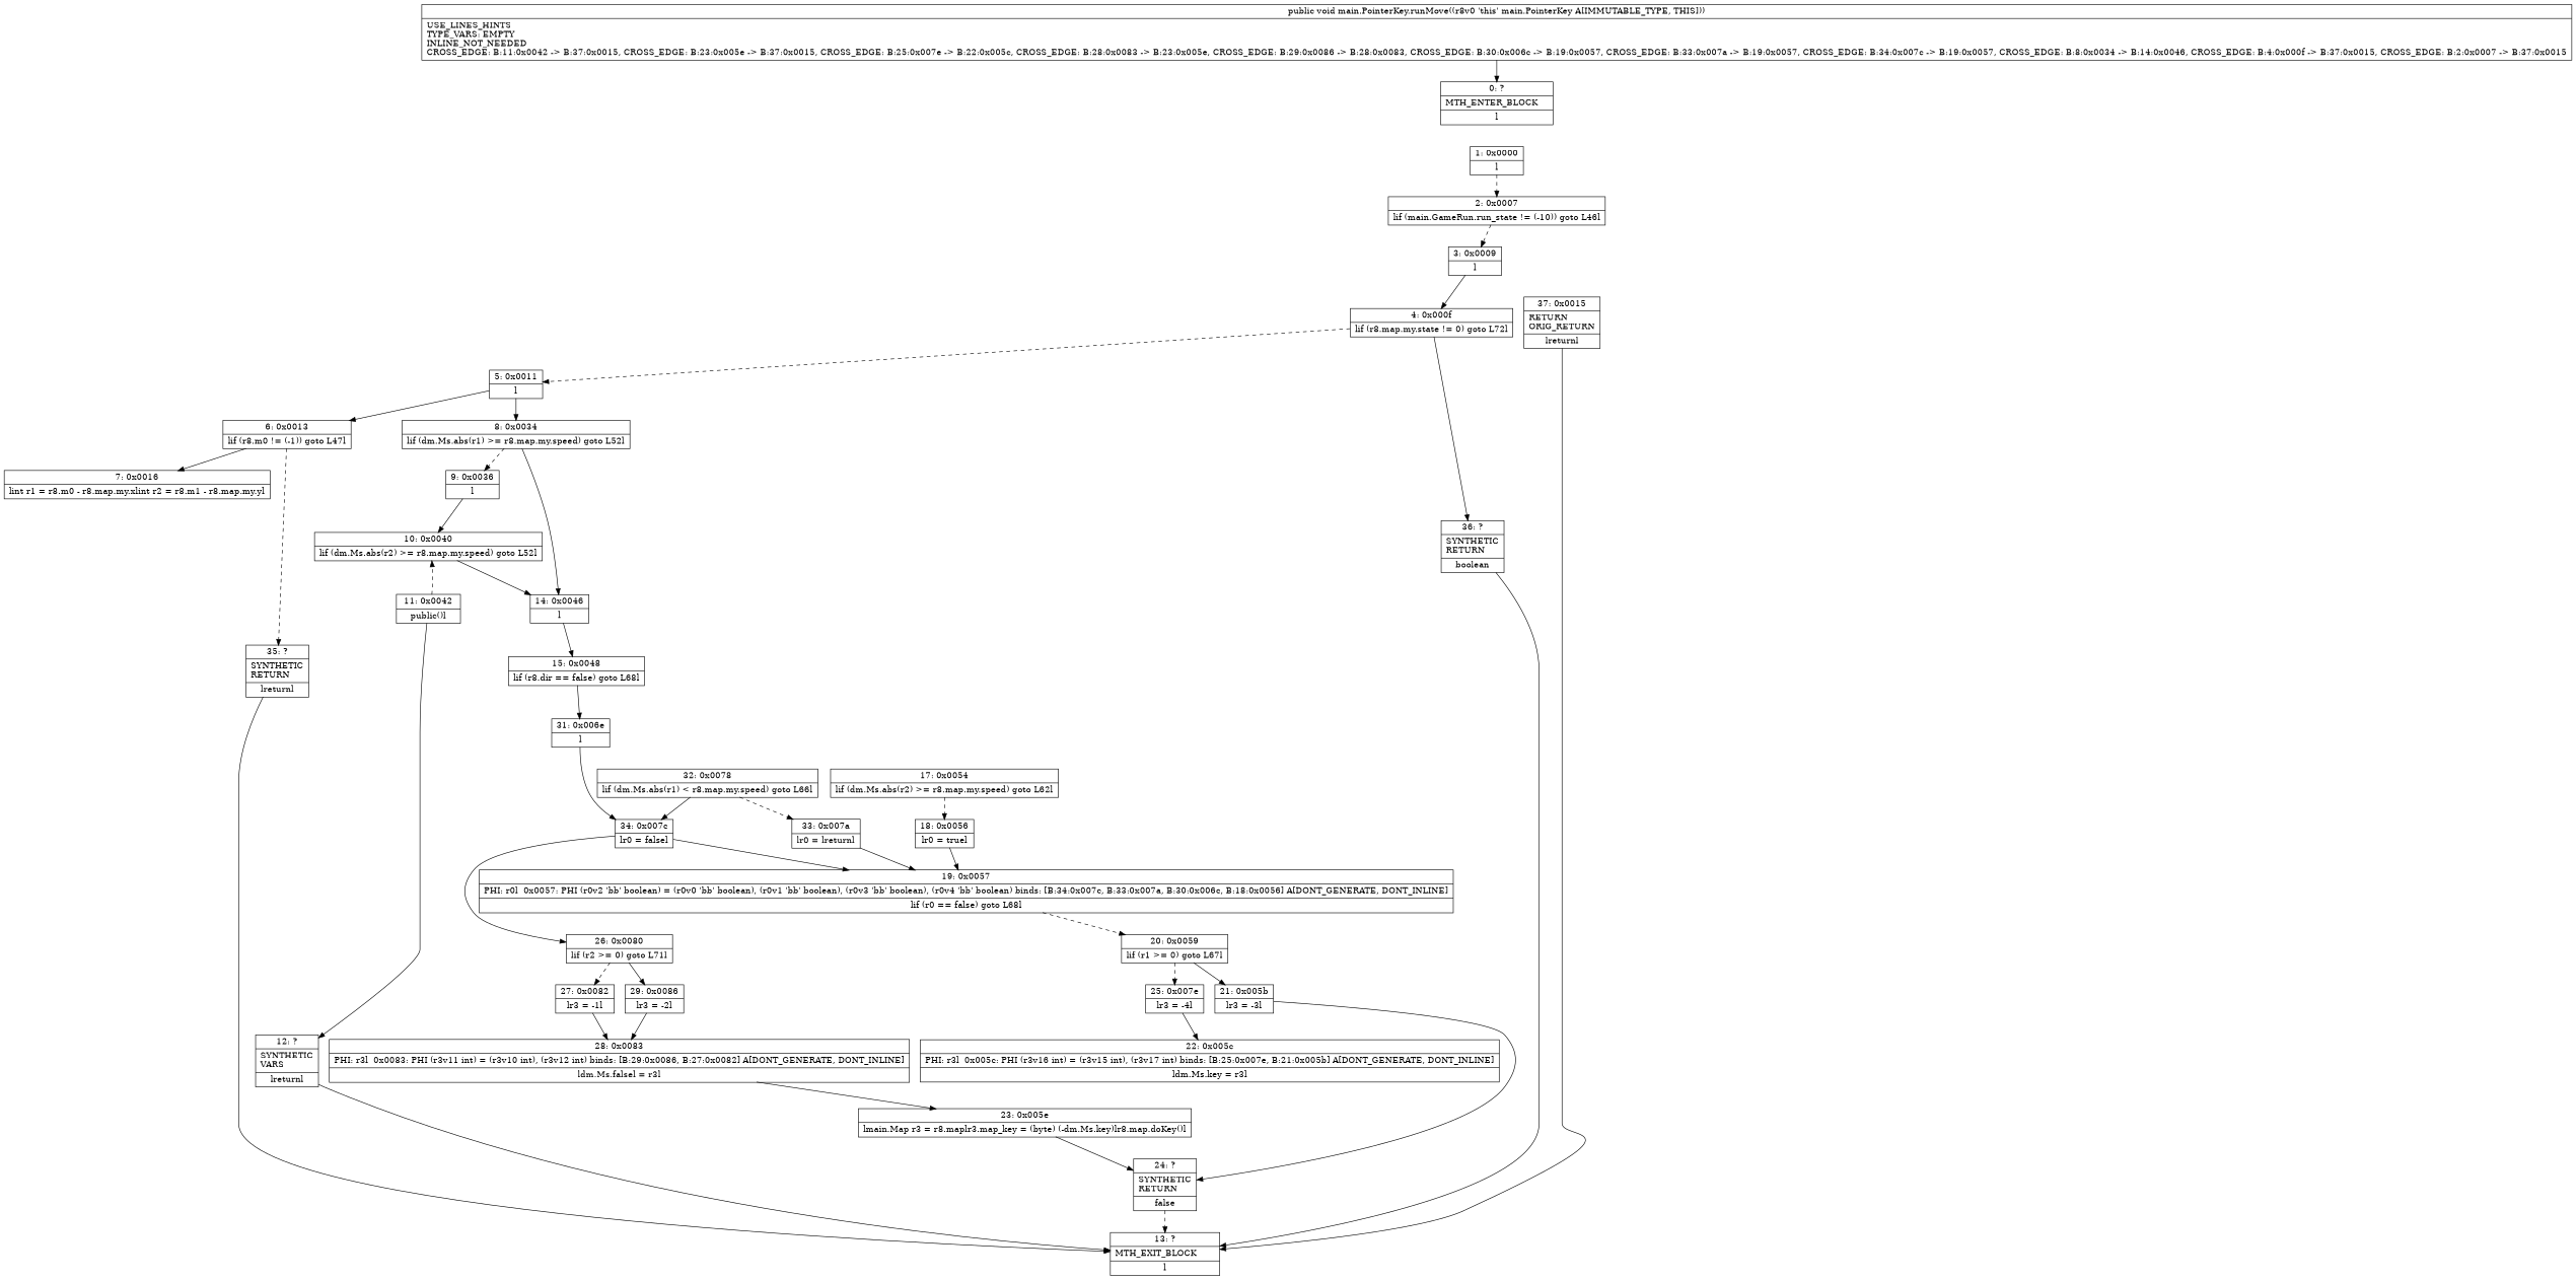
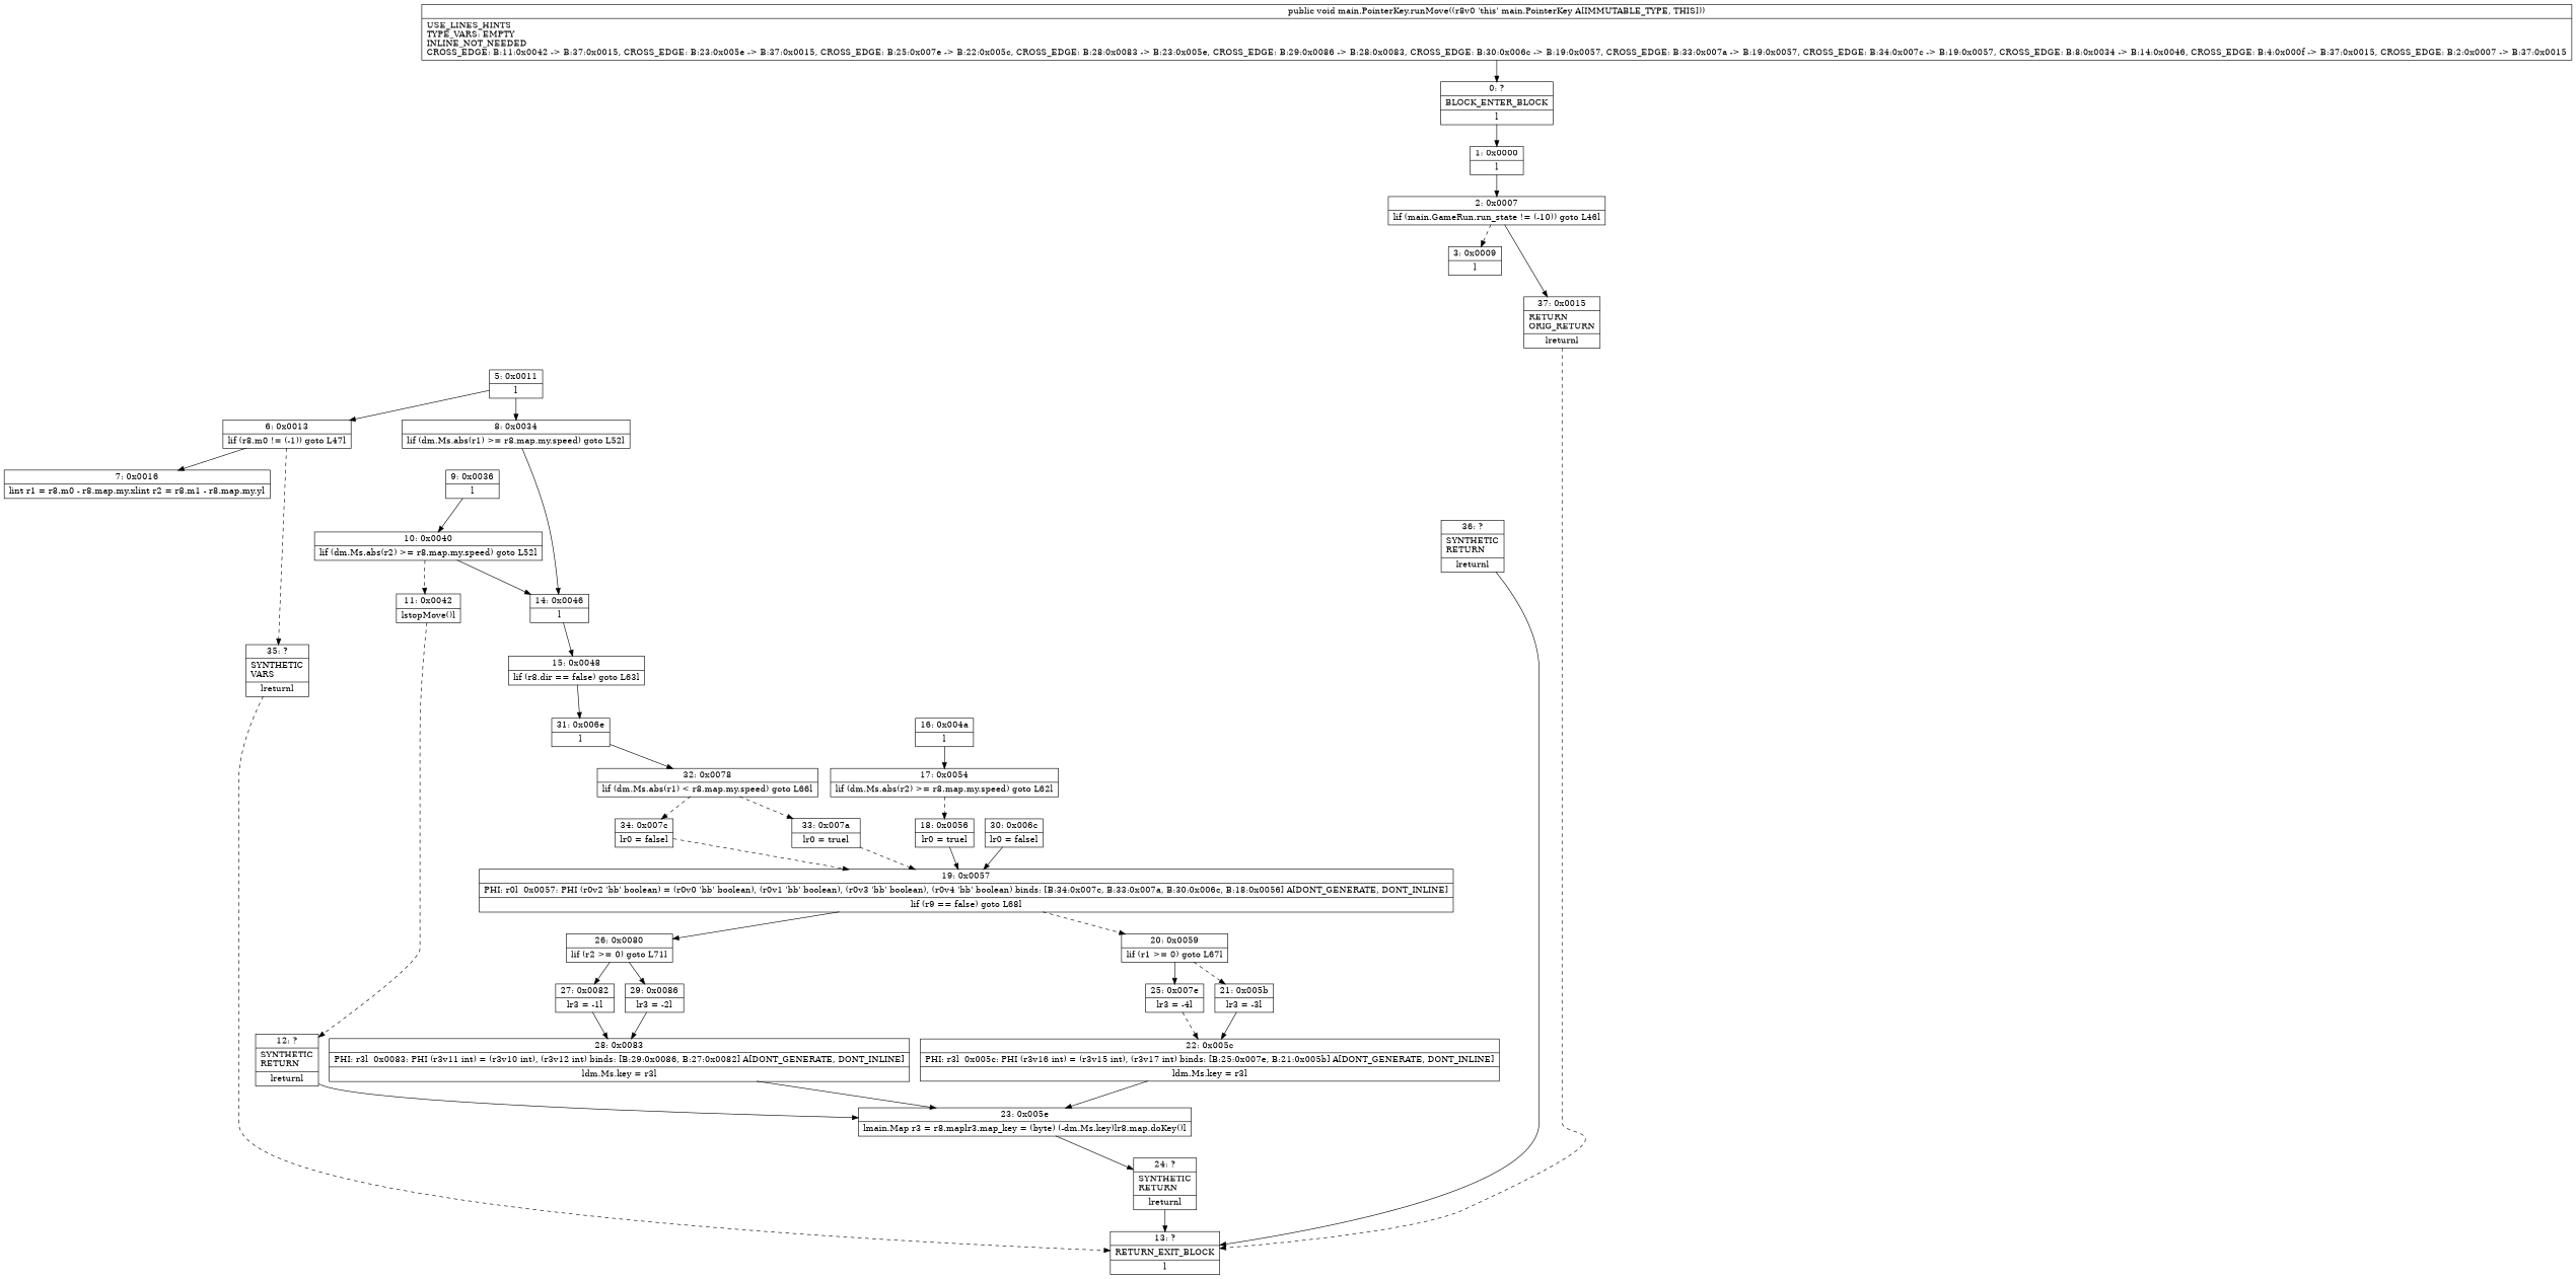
  digraph {
    node [shape=record]
-   n1 [label="{0\:\ ?|MTH_ENTER_BLOCK\l|l}"]
+   n1 [label="{0\:\ ?|BLOCK_ENTER_BLOCK\l|l}"]
    n2 [label="{1\:\ 0x0000|l}"]
    n3 [label="{2\:\ 0x0007|lif (main.GameRun.run_state != (\-10)) goto L46l}"]
    n4 [label="{3\:\ 0x0009|l}"]
    n5 [label="{37\:\ 0x0015|RETURN\lORIG_RETURN\l|lreturnl}"]
-   n6 [label="{4\:\ 0x000f|lif (r8.map.my.state != 0) goto L72l}"]
-   n7 [label="{13\:\ ?|MTH_EXIT_BLOCK\l|l}"]
+   n7 [label="{13\:\ ?|RETURN_EXIT_BLOCK\l|l}"]
    n8 [label="{5\:\ 0x0011|l}"]
-   n9 [label="{36\:\ ?|SYNTHETIC\lRETURN\l|boolean}"]
+   n9 [label="{36\:\ ?|SYNTHETIC\lRETURN\l|lreturnl}"]
    n10 [label="{6\:\ 0x0013|lif (r8.m0 != (\-1)) goto L47l}"]
    n11 [label="{8\:\ 0x0034|lif (dm.Ms.abs(r1) \>= r8.map.my.speed) goto L52l}"]
    n12 [label="{7\:\ 0x0016|lint r1 = r8.m0 \- r8.map.my.xlint r2 = r8.m1 \- r8.map.my.yl}"]
-   n13 [label="{35\:\ ?|SYNTHETIC\lRETURN\l|lreturnl}"]
+   n13 [label="{35\:\ ?|SYNTHETIC\lVARS\l|lreturnl}"]
    n14 [label="{9\:\ 0x0036|l}"]
    n15 [label="{14\:\ 0x0046|l}"]
    n16 [label="{10\:\ 0x0040|lif (dm.Ms.abs(r2) \>= r8.map.my.speed) goto L52l}"]
-   n17 [label="{15\:\ 0x0048|lif (r8.dir == false) goto L68l}"]
-   n18 [label="{11\:\ 0x0042|public()l}"]
-   n19 [label="{12\:\ ?|SYNTHETIC\lVARS\l|lreturnl}"]
+   n17 [label="{15\:\ 0x0048|lif (r8.dir == false) goto L63l}"]
+   n18 [label="{11\:\ 0x0042|lstopMove()l}"]
+   n19 [label="{12\:\ ?|SYNTHETIC\lRETURN\l|lreturnl}"]
    n20 [label="{31\:\ 0x006e|l}"]
+   n21 [label="{16\:\ 0x004a|l}"]
    n22 [label="{17\:\ 0x0054|lif (dm.Ms.abs(r2) \>= r8.map.my.speed) goto L62l}"]
    n23 [label="{32\:\ 0x0078|lif (dm.Ms.abs(r1) \< r8.map.my.speed) goto L66l}"]
    n24 [label="{18\:\ 0x0056|lr0 = truel}"]
-   n25 [label="{19\:\ 0x0057|PHI: r0l  0x0057: PHI (r0v2 'bb' boolean) = (r0v0 'bb' boolean), (r0v1 'bb' boolean), (r0v3 'bb' boolean), (r0v4 'bb' boolean) binds: [B:34:0x007c, B:33:0x007a, B:30:0x006c, B:18:0x0056] A[DONT_GENERATE, DONT_INLINE]\l|lif (r0 == false) goto L68l}"]
+   n25 [label="{19\:\ 0x0057|PHI: r0l  0x0057: PHI (r0v2 'bb' boolean) = (r0v0 'bb' boolean), (r0v1 'bb' boolean), (r0v3 'bb' boolean), (r0v4 'bb' boolean) binds: [B:34:0x007c, B:33:0x007a, B:30:0x006c, B:18:0x0056] A[DONT_GENERATE, DONT_INLINE]\l|lif (r9 == false) goto L68l}"]
+   n26 [label="{30\:\ 0x006c|lr0 = falsel}"]
    n27 [label="{20\:\ 0x0059|lif (r1 \>= 0) goto L67l}"]
    n28 [label="{26\:\ 0x0080|lif (r2 \>= 0) goto L71l}"]
    n29 [label="{21\:\ 0x005b|lr3 = \-3l}"]
    n30 [label="{25\:\ 0x007e|lr3 = \-4l}"]
    n31 [label="{27\:\ 0x0082|lr3 = \-1l}"]
    n32 [label="{29\:\ 0x0086|lr3 = \-2l}"]
    n33 [label="{22\:\ 0x005c|PHI: r3l  0x005c: PHI (r3v16 int) = (r3v15 int), (r3v17 int) binds: [B:25:0x007e, B:21:0x005b] A[DONT_GENERATE, DONT_INLINE]\l|ldm.Ms.key = r3l}"]
    n34 [label="{23\:\ 0x005e|lmain.Map r3 = r8.maplr3.map_key = (byte) (\-dm.Ms.key)lr8.map.doKey()l}"]
-   n35 [label="{24\:\ ?|SYNTHETIC\lRETURN\l|false}"]
-   n36 [label="{28\:\ 0x0083|PHI: r3l  0x0083: PHI (r3v11 int) = (r3v10 int), (r3v12 int) binds: [B:29:0x0086, B:27:0x0082] A[DONT_GENERATE, DONT_INLINE]\l|ldm.Ms.falsel = r3l}"]
-   n37 [label="{33\:\ 0x007a|lr0 = lreturnl}"]
+   n35 [label="{24\:\ ?|SYNTHETIC\lRETURN\l|lreturnl}"]
+   n36 [label="{28\:\ 0x0083|PHI: r3l  0x0083: PHI (r3v11 int) = (r3v10 int), (r3v12 int) binds: [B:29:0x0086, B:27:0x0082] A[DONT_GENERATE, DONT_INLINE]\l|ldm.Ms.key = r3l}"]
+   n37 [label="{33\:\ 0x007a|lr0 = truel}"]
    n38 [label="{34\:\ 0x007c|lr0 = falsel}"]
    n39 [label="{public void main.PointerKey.runMove((r8v0 'this' main.PointerKey A[IMMUTABLE_TYPE, THIS]))  | USE_LINES_HINTS\lTYPE_VARS: EMPTY\lINLINE_NOT_NEEDED\lCROSS_EDGE: B:11:0x0042 \-\> B:37:0x0015, CROSS_EDGE: B:23:0x005e \-\> B:37:0x0015, CROSS_EDGE: B:25:0x007e \-\> B:22:0x005c, CROSS_EDGE: B:28:0x0083 \-\> B:23:0x005e, CROSS_EDGE: B:29:0x0086 \-\> B:28:0x0083, CROSS_EDGE: B:30:0x006c \-\> B:19:0x0057, CROSS_EDGE: B:33:0x007a \-\> B:19:0x0057, CROSS_EDGE: B:34:0x007c \-\> B:19:0x0057, CROSS_EDGE: B:8:0x0034 \-\> B:14:0x0046, CROSS_EDGE: B:4:0x000f \-\> B:37:0x0015, CROSS_EDGE: B:2:0x0007 \-\> B:37:0x0015\l}"]
-   n2 -> n3 [style=dashed]
+   n1 -> n2
+   n2 -> n3
    n3 -> n4 [style=dashed]
-   n4 -> n6
-   n5 -> n7
-   n6 -> n8 [style=dashed]
-   n6 -> n9
+   n3 -> n5
+   n5 -> n7 [style=dashed]
    n8 -> n10
    n8 -> n11
    n9 -> n7
    n10 -> n12
    n10 -> n13 [style=dashed]
-   n11 -> n14 [style=dashed]
    n11 -> n15
-   n13 -> n7
+   n13 -> n7 [style=dashed]
    n14 -> n16
    n15 -> n17
    n16 -> n15
-   n18 -> n16 [style=dashed]
+   n16 -> n18 [style=dashed]
    n17 -> n20
-   n18 -> n19
-   n19 -> n7
-   n20 -> n38
+   n18 -> n19 [style=dashed]
+   n19 -> n34
+   n20 -> n23
+   n21 -> n22
    n22 -> n24 [style=dashed]
    n23 -> n37 [style=dashed]
-   n23 -> n38
+   n23 -> n38 [style=dashed]
    n24 -> n25
    n25 -> n27 [style=dashed]
-   n38 -> n28
-   n27 -> n29 [style=solid]
-   n27 -> n30 [style=dashed]
-   n28 -> n31 [style=dashed]
+   n25 -> n28
+   n26 -> n25
+   n27 -> n29 [style=dashed]
+   n27 -> n30
+   n28 -> n31 [style=solid]
    n28 -> n32
-   n29 -> n35
-   n30 -> n33
+   n29 -> n33
+   n30 -> n33 [style=dashed]
    n31 -> n36
    n32 -> n36
+   n33 -> n34
    n34 -> n35
-   n35 -> n7 [style=dashed]
+   n35 -> n7
    n36 -> n34
-   n37 -> n25
-   n38 -> n25
+   n37 -> n25 [style=dashed]
+   n38 -> n25 [style=dashed]
    n39 -> n1
  }
